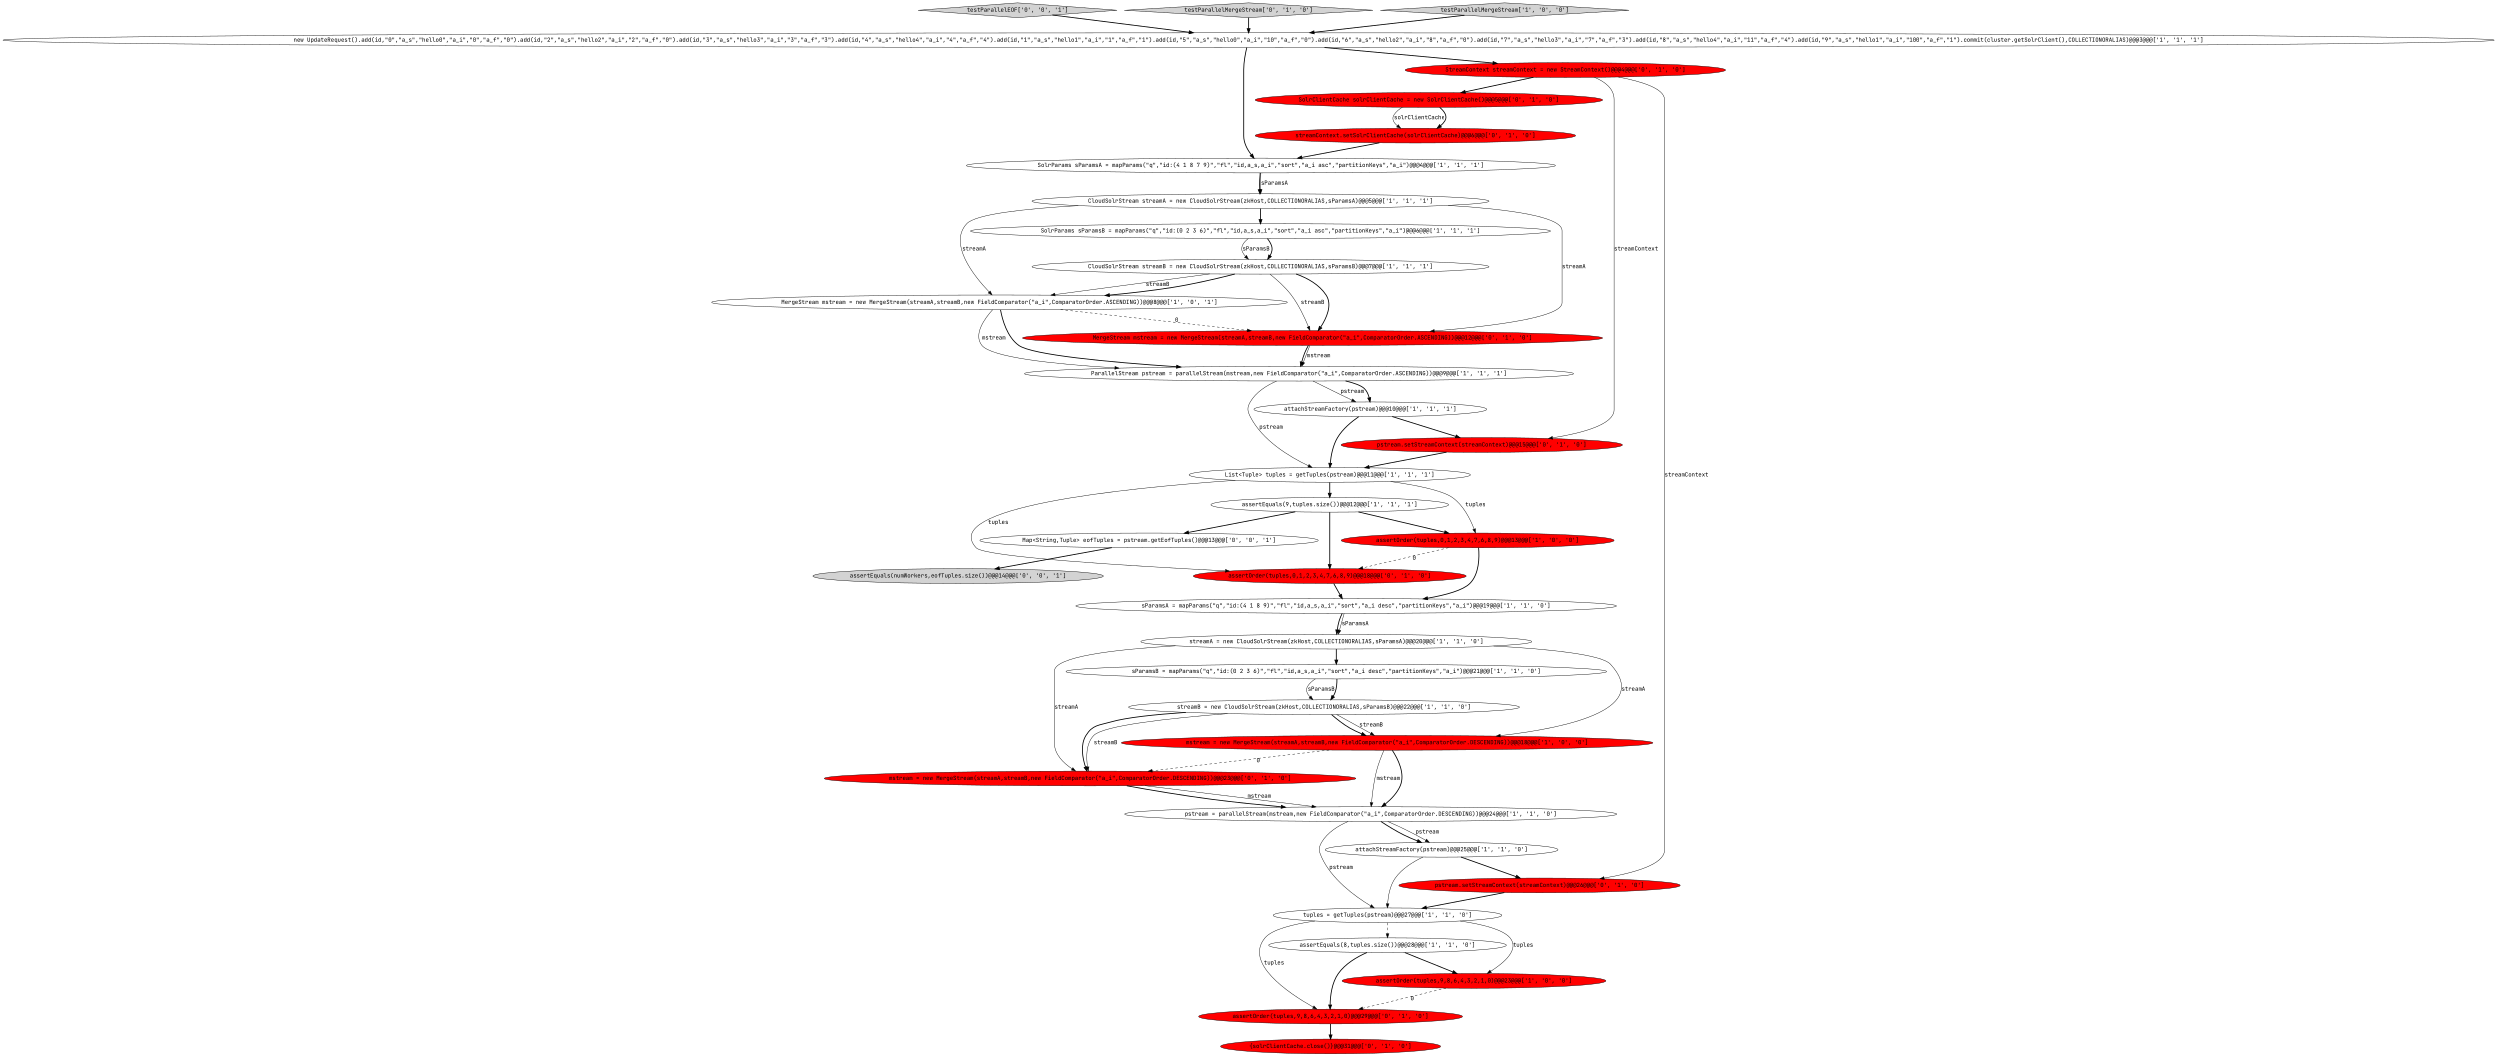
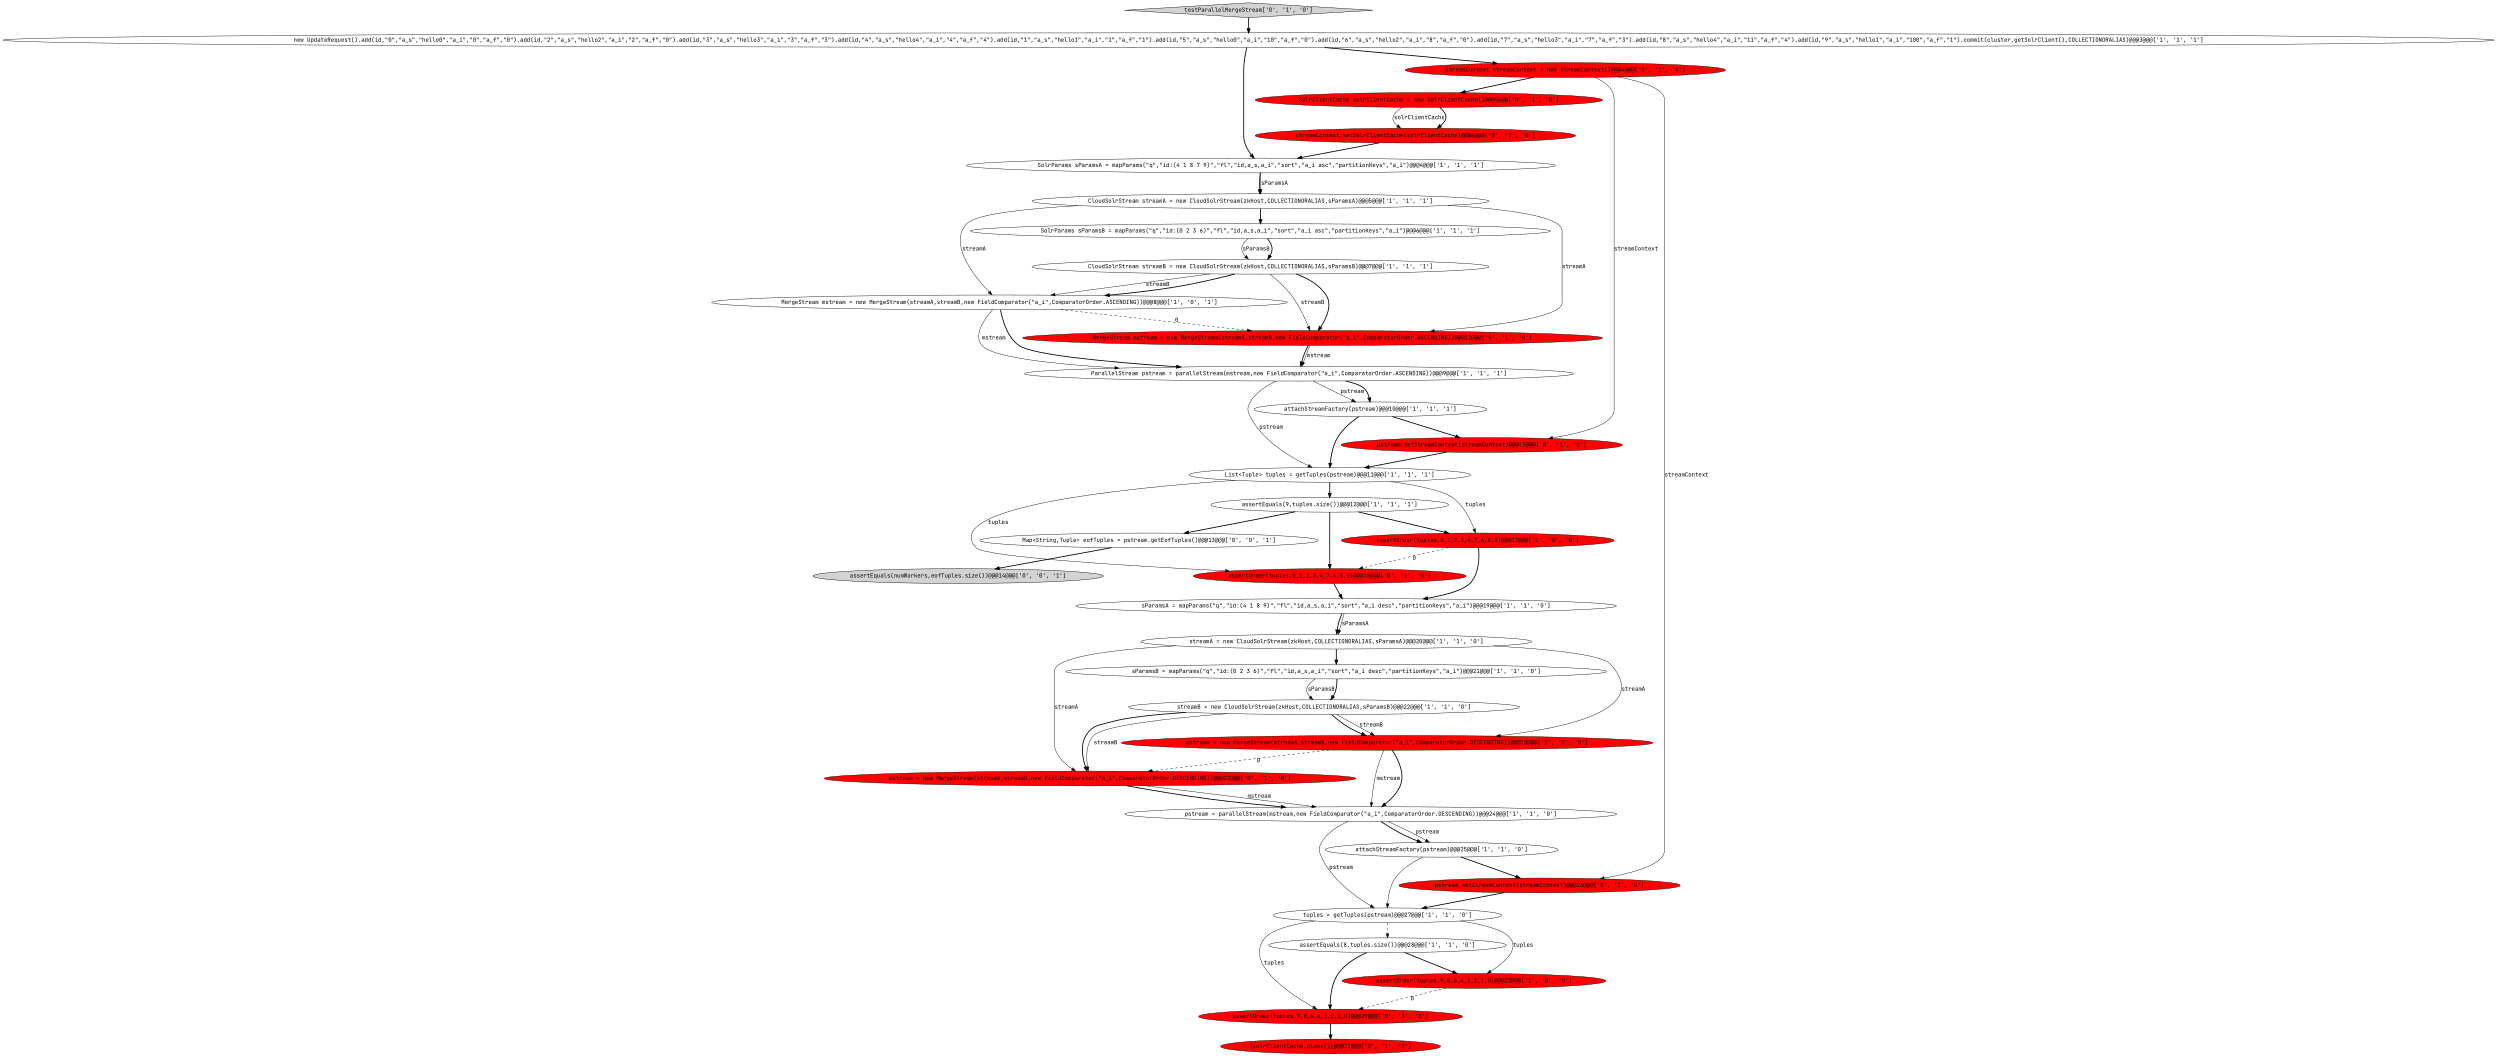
  digraph {
    fontname="JetBrains Mono"
    node [fillcolor=white fontname="JetBrains Mono" shape=ellipse style=filled]
    edge [fontname="JetBrains Mono" style=bold]
    n1 [label="List<Tuple> tuples = getTuples(pstream)@@@11@@@['1', '1', '1']"]
    n2 [fillcolor=red label="assertOrder(tuples,0,1,2,3,4,7,6,8,9)@@@18@@@['0', '1', '0']"]
    n3 [label="assertEquals(9,tuples.size())@@@12@@@['1', '1', '1']"]
    n4 [fillcolor=red label="assertOrder(tuples,0,1,2,3,4,7,6,8,9)@@@13@@@['1', '0', '0']"]
    n5 [label="sParamsA = mapParams(\"q\",\"id:(4 1 8 9)\",\"fl\",\"id,a_s,a_i\",\"sort\",\"a_i desc\",\"partitionKeys\",\"a_i\")@@@19@@@['1', '1', '0']"]
    n6 [label="Map<String,Tuple> eofTuples = pstream.getEofTuples()@@@13@@@['0', '0', '1']"]
    n7 [fillcolor=red label="mstream = new MergeStream(streamA,streamB,new FieldComparator(\"a_i\",ComparatorOrder.DESCENDING))@@@18@@@['1', '0', '0']"]
    n8 [label="pstream = parallelStream(mstream,new FieldComparator(\"a_i\",ComparatorOrder.DESCENDING))@@@24@@@['1', '1', '0']"]
    n9 [fillcolor=red label="mstream = new MergeStream(streamA,streamB,new FieldComparator(\"a_i\",ComparatorOrder.DESCENDING))@@@23@@@['0', '1', '0']"]
    n10 [label="tuples = getTuples(pstream)@@@27@@@['1', '1', '0']"]
    n11 [label="attachStreamFactory(pstream)@@@25@@@['1', '1', '0']"]
    n12 [fillcolor=red label="assertOrder(tuples,9,8,6,4,3,2,1,0)@@@29@@@['0', '1', '0']"]
    n13 [fillcolor=red label="{solrClientCache.close()}@@@31@@@['0', '1', '0']"]
    n14 [fillcolor=lightgray label="assertEquals(numWorkers,eofTuples.size())@@@14@@@['0', '0', '1']"]
    n15 [label="MergeStream mstream = new MergeStream(streamA,streamB,new FieldComparator(\"a_i\",ComparatorOrder.ASCENDING))@@@8@@@['1', '0', '1']"]
    n16 [fillcolor=red label="MergeStream mstream = new MergeStream(streamA,streamB,new FieldComparator(\"a_i\",ComparatorOrder.ASCENDING))@@@12@@@['0', '1', '0']"]
    n17 [label="ParallelStream pstream = parallelStream(mstream,new FieldComparator(\"a_i\",ComparatorOrder.ASCENDING))@@@9@@@['1', '1', '1']"]
    n18 [label="attachStreamFactory(pstream)@@@10@@@['1', '1', '1']"]
    n19 [label="assertEquals(8,tuples.size())@@@28@@@['1', '1', '0']"]
    n20 [fillcolor=red label="assertOrder(tuples,9,8,6,4,3,2,1,0)@@@23@@@['1', '0', '0']"]
    n21 [fillcolor=red label="pstream.setStreamContext(streamContext)@@@26@@@['0', '1', '0']"]
    n22 [label="sParamsB = mapParams(\"q\",\"id:(0 2 3 6)\",\"fl\",\"id,a_s,a_i\",\"sort\",\"a_i desc\",\"partitionKeys\",\"a_i\")@@@21@@@['1', '1', '0']"]
    n23 [label="streamB = new CloudSolrStream(zkHost,COLLECTIONORALIAS,sParamsB)@@@22@@@['1', '1', '0']"]
    n24 [label="CloudSolrStream streamB = new CloudSolrStream(zkHost,COLLECTIONORALIAS,sParamsB)@@@7@@@['1', '1', '1']"]
    n25 [label="SolrParams sParamsB = mapParams(\"q\",\"id:(0 2 3 6)\",\"fl\",\"id,a_s,a_i\",\"sort\",\"a_i asc\",\"partitionKeys\",\"a_i\")@@@6@@@['1', '1', '1']"]
    n26 [label="streamA = new CloudSolrStream(zkHost,COLLECTIONORALIAS,sParamsA)@@@20@@@['1', '1', '0']"]
    n27 [fillcolor=red label="StreamContext streamContext = new StreamContext()@@@4@@@['0', '1', '0']"]
    n28 [fillcolor=red label="SolrClientCache solrClientCache = new SolrClientCache()@@@5@@@['0', '1', '0']"]
    n29 [fillcolor=red label="pstream.setStreamContext(streamContext)@@@15@@@['0', '1', '0']"]
    n30 [fillcolor=red label="streamContext.setSolrClientCache(solrClientCache)@@@6@@@['0', '1', '0']"]
    n31 [label="SolrParams sParamsA = mapParams(\"q\",\"id:(4 1 8 7 9)\",\"fl\",\"id,a_s,a_i\",\"sort\",\"a_i asc\",\"partitionKeys\",\"a_i\")@@@4@@@['1', '1', '1']"]
-   n32 [fillcolor=lightgray label="testParallelEOF['0', '0', '1']" shape=diamond]
    n33 [label="new UpdateRequest().add(id,\"0\",\"a_s\",\"hello0\",\"a_i\",\"0\",\"a_f\",\"0\").add(id,\"2\",\"a_s\",\"hello2\",\"a_i\",\"2\",\"a_f\",\"0\").add(id,\"3\",\"a_s\",\"hello3\",\"a_i\",\"3\",\"a_f\",\"3\").add(id,\"4\",\"a_s\",\"hello4\",\"a_i\",\"4\",\"a_f\",\"4\").add(id,\"1\",\"a_s\",\"hello1\",\"a_i\",\"1\",\"a_f\",\"1\").add(id,\"5\",\"a_s\",\"hello0\",\"a_i\",\"10\",\"a_f\",\"0\").add(id,\"6\",\"a_s\",\"hello2\",\"a_i\",\"8\",\"a_f\",\"0\").add(id,\"7\",\"a_s\",\"hello3\",\"a_i\",\"7\",\"a_f\",\"3\").add(id,\"8\",\"a_s\",\"hello4\",\"a_i\",\"11\",\"a_f\",\"4\").add(id,\"9\",\"a_s\",\"hello1\",\"a_i\",\"100\",\"a_f\",\"1\").commit(cluster.getSolrClient(),COLLECTIONORALIAS)@@@3@@@['1', '1', '1']"]
    n34 [label="CloudSolrStream streamA = new CloudSolrStream(zkHost,COLLECTIONORALIAS,sParamsA)@@@5@@@['1', '1', '1']"]
    n35 [fillcolor=lightgray label="testParallelMergeStream['0', '1', '0']" shape=diamond]
-   n36 [fillcolor=lightgray label="testParallelMergeStream['1', '0', '0']" shape=diamond]
    n1 -> n2 [label=tuples style=solid]
    n1 -> n3
    n1 -> n4 [label=tuples style=solid]
    n2 -> n5
    n3 -> n2
    n3 -> n4
    n3 -> n6
    n4 -> n2 [label=0 style=dashed]
    n4 -> n5
    n5 -> n26
    n5 -> n26 [label=sParamsA style=solid]
    n6 -> n14
    n7 -> n8 [label=mstream style=solid]
    n7 -> n8
    n7 -> n9 [label=0 style=dashed]
    n8 -> n10 [label=pstream style=solid]
    n8 -> n11
    n8 -> n11 [label=pstream style=solid]
    n9 -> n8 [label=mstream style=solid]
    n9 -> n8
    n10 -> n12 [label=tuples style=solid]
    n10 -> n19 [style=dashed]
    n10 -> n20 [label=tuples style=solid]
    n11 -> n10 [style=solid]
    n11 -> n21
    n12 -> n13
    n15 -> n16 [label=0 style=dashed]
    n15 -> n17
    n15 -> n17 [label=mstream style=solid]
    n16 -> n17
    n16 -> n17 [label=mstream style=solid]
    n17 -> n1 [label=pstream style=solid]
    n17 -> n18 [label=pstream style=solid]
    n17 -> n18
    n18 -> n1
    n18 -> n29
    n19 -> n12
    n19 -> n20
    n20 -> n12 [label=0 style=dashed]
    n21 -> n10
    n22 -> n23 [label=sParamsB style=solid]
    n22 -> n23
    n23 -> n7 [label=streamB style=solid]
    n23 -> n7
    n23 -> n9 [label=streamB style=solid]
    n23 -> n9
    n24 -> n15 [label=streamB style=solid]
    n24 -> n15
    n24 -> n16 [label=streamB style=solid]
    n24 -> n16
    n25 -> n24
    n25 -> n24 [label=sParamsB style=solid]
    n26 -> n7 [label=streamA style=solid]
    n26 -> n9 [label=streamA style=solid]
    n26 -> n22
    n27 -> n21 [label=streamContext style=solid]
    n27 -> n28
    n27 -> n29 [label=streamContext style=solid]
    n28 -> n30 [label=solrClientCache style=solid]
    n28 -> n30
    n29 -> n1
    n30 -> n31
    n31 -> n34
    n31 -> n34 [label=sParamsA style=solid]
-   n32 -> n33
    n33 -> n27
    n33 -> n31
    n34 -> n15 [label=streamA style=solid]
    n34 -> n16 [label=streamA style=solid]
    n34 -> n25
    n35 -> n33
-   n36 -> n33
  }
